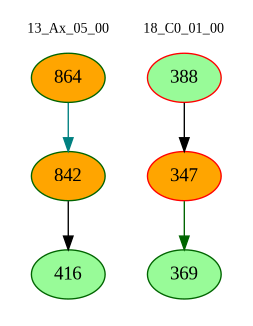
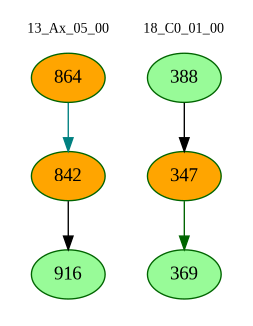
  digraph {
    fontname="Liberation Serif"
    node [color=darkgreen fillcolor=orange fontname="Liberation Serif" style=filled]
    edge [color=black fontname="Liberation Serif"]
    n1 [label=864]
    n2 [label=842]
-   n3 [fillcolor=palegreen label=416]
-   n4 [color=red fillcolor=palegreen label=388]
-   n5 [color=red label=347]
+   n3 [fillcolor=palegreen label=916]
+   n4 [fillcolor=palegreen label=388]
+   n5 [label=347]
    n6 [fillcolor=palegreen label=369]
    subgraph cluster_1 {
      color=white
      fontsize=10
      label="13_Ax_05_00"
      n1
      n2
      n3
    }
    subgraph cluster_2 {
      color=white
      fontsize=10
      label="18_C0_01_00"
      n4
      n5
      n6
    }
    n1 -> n2 [color=teal]
    n2 -> n3
    n4 -> n5
    n5 -> n6 [color=darkgreen]
  }
